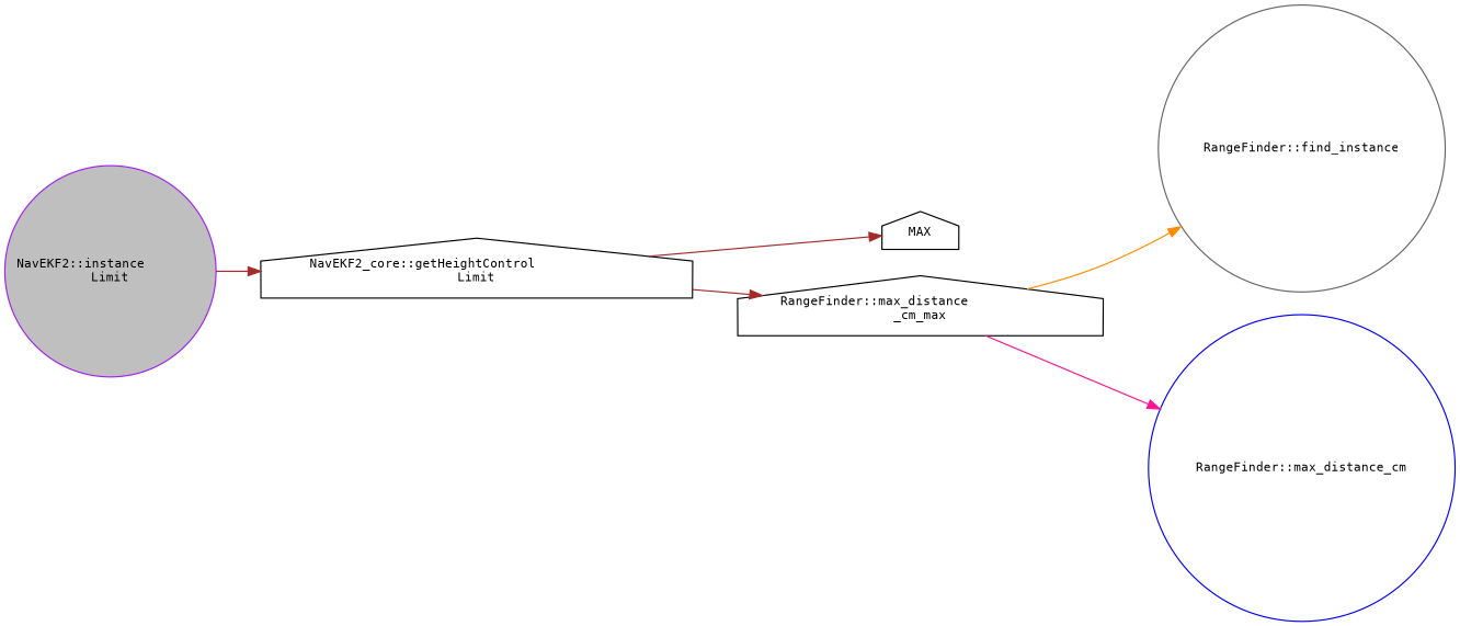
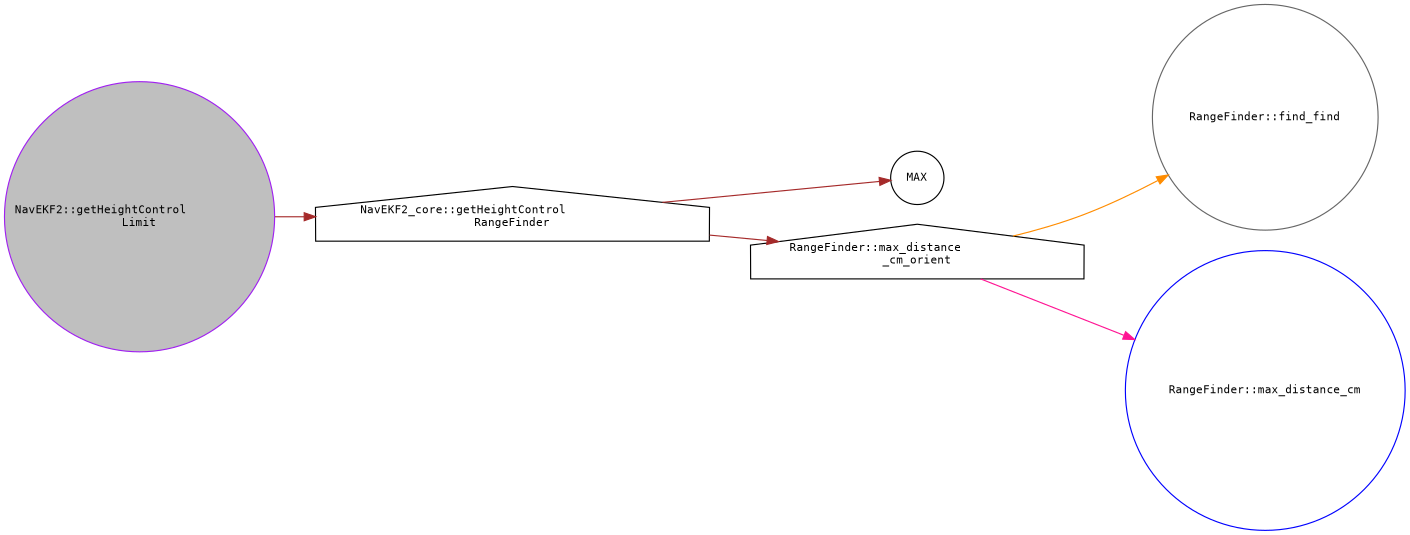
  digraph {
    fontname="DejaVu Sans Mono"
    rankdir=LR
    node [color=black fillcolor=white fontname="DejaVu Sans Mono" fontsize=10 shape=circle style=filled]
    edge [color=brown fontname="DejaVu Sans Mono" fontsize=10 labelfontname=Helvetica labelfontsize=10 style=solid]
-   n1 [color=purple fillcolor=grey75 fontcolor=black height=0.2 label="NavEKF2::instance\lLimit" width=0.4]
-   n2 [height=0.2 label="NavEKF2_core::getHeightControl\lLimit" shape=house width=0.4]
-   n3 [height=0.2 label=MAX shape=house width=0.4]
-   n4 [height=0.2 label="RangeFinder::max_distance\l_cm_max" shape=house width=0.4]
-   n5 [color=gray40 height=0.2 label="RangeFinder::find_instance" width=0.4]
+   n1 [color=purple fillcolor=grey75 fontcolor=black height=0.2 label="NavEKF2::getHeightControl\lLimit" width=0.4]
+   n2 [height=0.2 label="NavEKF2_core::getHeightControl\lRangeFinder" shape=house width=0.4]
+   n3 [height=0.2 label=MAX width=0.4]
+   n4 [height=0.2 label="RangeFinder::max_distance\l_cm_orient" shape=house width=0.4]
+   n5 [color=gray40 height=0.2 label="RangeFinder::find_find" width=0.4]
    n6 [color=blue height=0.2 label="RangeFinder::max_distance_cm" width=0.4]
    n1 -> n2
    n2 -> n3
    n2 -> n4
    n4 -> n5 [color=darkorange]
    n4 -> n6 [color=deeppink]
  }
